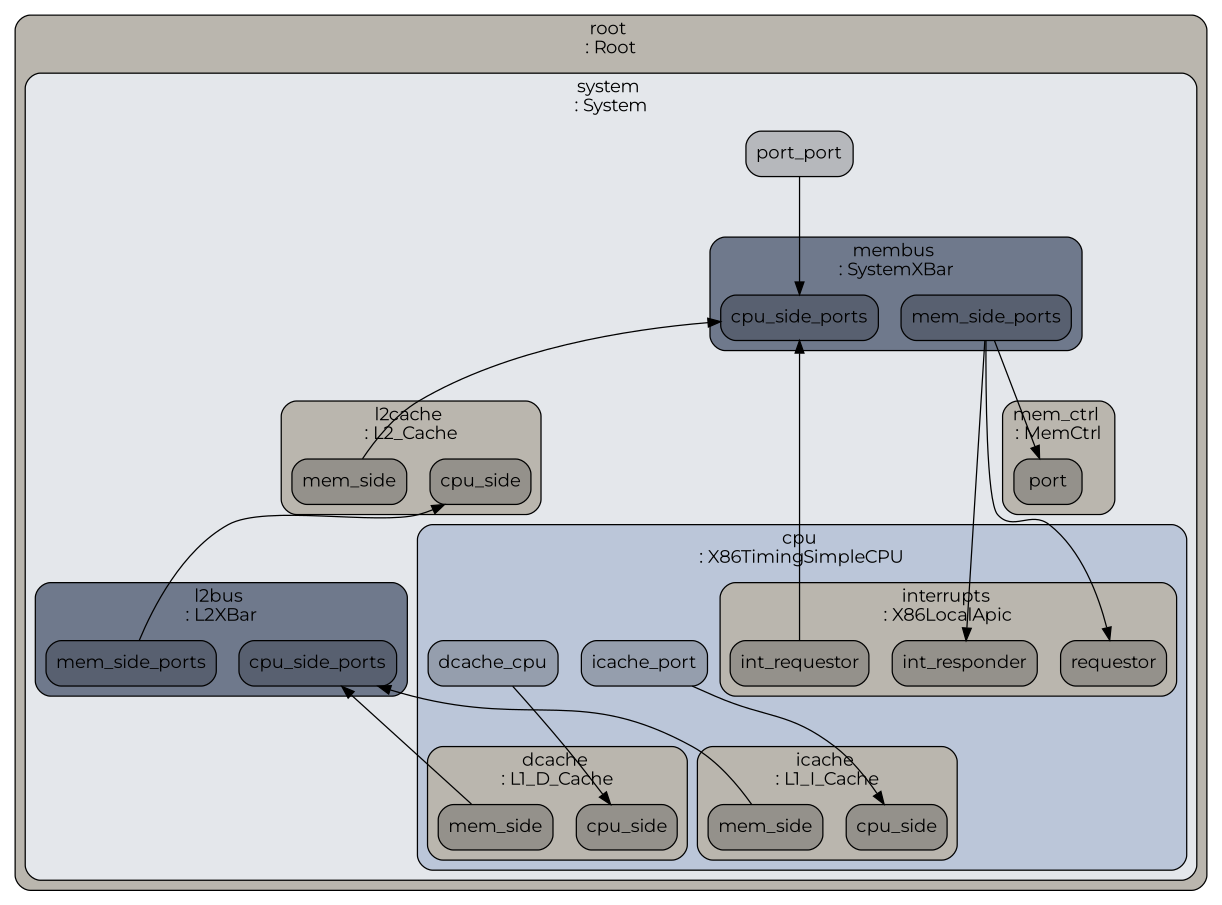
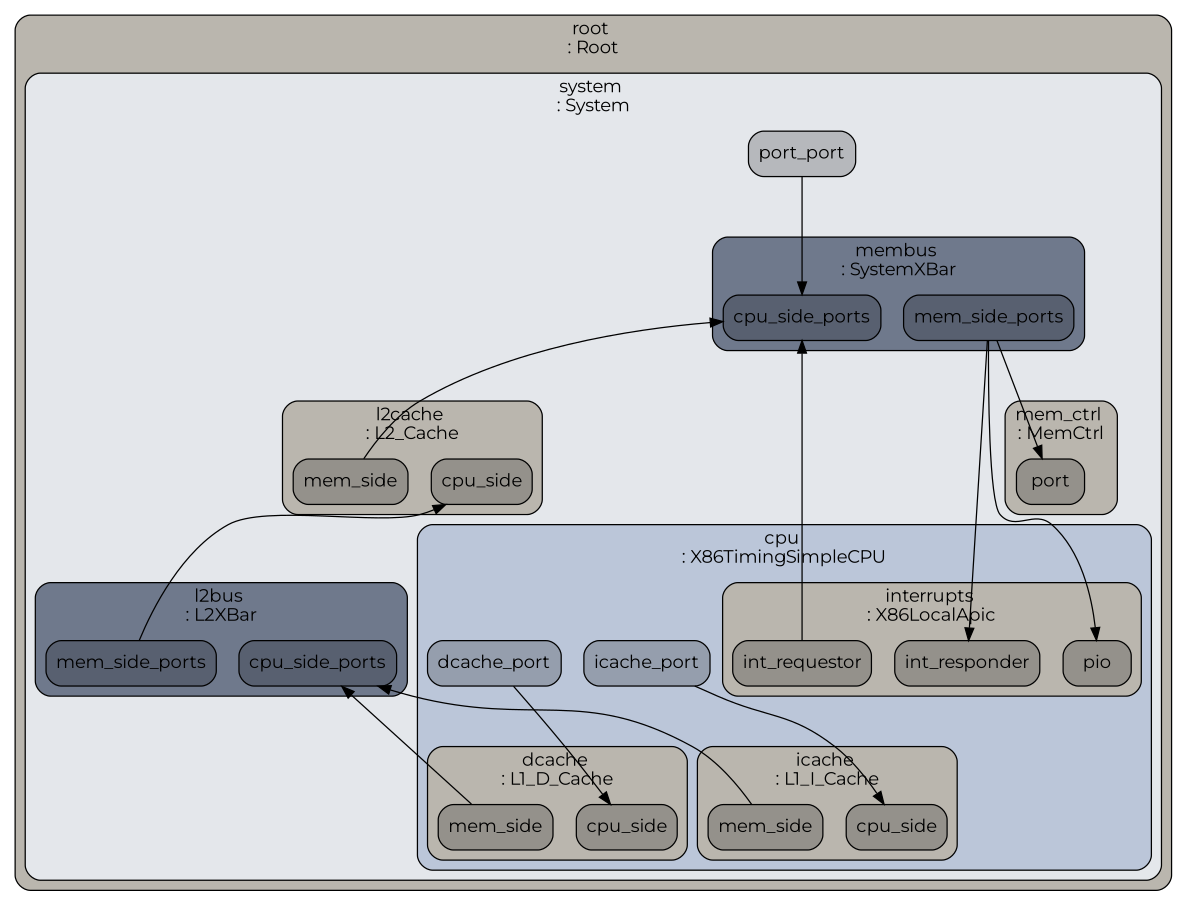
  digraph {
    fontname=Montserrat
    ranksep=1.3
    node [color="#000000" fillcolor="#94918b" fontcolor="#000000" fontname=Montserrat fontsize=14 shape=box style="rounded, filled"]
    edge [dir=forward fontname=Montserrat]
    n1 [label=cpu_side]
    n2 [label=mem_side]
    n3 [label=cpu_side]
    n4 [label=mem_side]
    n5 [label=int_requestor]
    n6 [label=int_responder]
-   n7 [label=requestor]
+   n7 [label=pio]
    n8 [fillcolor="#959ead" label=icache_port]
-   n9 [fillcolor="#959ead" label=dcache_cpu]
+   n9 [fillcolor="#959ead" label=dcache_port]
    n10 [fillcolor="#586070" label=cpu_side_ports]
    n11 [fillcolor="#586070" label=mem_side_ports]
    n12 [label=cpu_side]
    n13 [label=mem_side]
    n14 [fillcolor="#586070" label=cpu_side_ports]
    n15 [fillcolor="#586070" label=mem_side_ports]
    n16 [label=port]
    n17 [fillcolor="#b6b8bc" label=port_port]
    subgraph cluster_1 {
      color="#000000"
      fillcolor="#bab6ae"
      fontcolor="#000000"
      fontsize=14
      label="root \n: Root"
      shape=box
      style="rounded, filled"
      subgraph cluster_2 {
        color="#000000"
        fillcolor="#e4e7eb"
        fontcolor="#000000"
        fontsize=14
        label="system \n: System"
        shape=box
        style="rounded, filled"
        n17
        subgraph cluster_3 {
          color="#000000"
          fillcolor="#bab6ae"
          fontcolor="#000000"
          fontsize=14
          label="dvfs_handler \n: DVFSHandler"
          shape=box
          style="rounded, filled"
        }
        subgraph cluster_4 {
          color="#000000"
          fillcolor="#bab6ae"
          fontcolor="#000000"
          fontsize=14
          label="clk_domain \n: SrcClockDomain"
          shape=box
          style="rounded, filled"
          subgraph cluster_5 {
            color="#000000"
            fillcolor="#9f9c95"
            fontcolor="#000000"
            fontsize=14
            label="voltage_domain \n: VoltageDomain"
            shape=box
            style="rounded, filled"
          }
        }
        subgraph cluster_6 {
          color="#000000"
          fillcolor="#bbc6d9"
          fontcolor="#000000"
          fontsize=14
          label="cpu \n: X86TimingSimpleCPU"
          shape=box
          style="rounded, filled"
          n8
          n9
          subgraph cluster_7 {
            color="#000000"
            fillcolor="#bab6ae"
            fontcolor="#000000"
            fontsize=14
            label="mmu \n: X86MMU"
            shape=box
            style="rounded, filled"
            subgraph cluster_8 {
              color="#000000"
              fillcolor="#9f9c95"
              fontcolor="#000000"
              fontsize=14
              label="itb \n: X86TLB"
              shape=box
              style="rounded, filled"
              subgraph cluster_9 {
                color="#000000"
                fillcolor="#84827c"
                fontcolor="#000000"
                fontsize=14
                label="walker \n: X86PagetableWalker"
                shape=box
                style="rounded, filled"
                subgraph cluster_10 {
                  color="#000000"
                  fillcolor="#6a6863"
                  fontcolor="#000000"
                  fontsize=14
                  label="power_state \n: PowerState"
                  shape=box
                  style="rounded, filled"
                }
              }
            }
            subgraph cluster_11 {
              color="#000000"
              fillcolor="#9f9c95"
              fontcolor="#000000"
              fontsize=14
              label="dtb \n: X86TLB"
              shape=box
              style="rounded, filled"
              subgraph cluster_12 {
                color="#000000"
                fillcolor="#84827c"
                fontcolor="#000000"
                fontsize=14
                label="walker \n: X86PagetableWalker"
                shape=box
                style="rounded, filled"
                subgraph cluster_13 {
                  color="#000000"
                  fillcolor="#6a6863"
                  fontcolor="#000000"
                  fontsize=14
                  label="power_state \n: PowerState"
                  shape=box
                  style="rounded, filled"
                }
              }
            }
          }
          subgraph cluster_14 {
            color="#000000"
            fillcolor="#bab6ae"
            fontcolor="#000000"
            fontsize=14
            label="tracer \n: ExeTracer"
            shape=box
            style="rounded, filled"
            subgraph cluster_15 {
              color="#000000"
              fillcolor="#9f9c95"
              fontcolor="#000000"
              fontsize=14
              label="disassembler \n: InstDisassembler"
              shape=box
              style="rounded, filled"
            }
          }
          subgraph cluster_16 {
            color="#000000"
            fillcolor="#bab6ae"
            fontcolor="#000000"
            fontsize=14
            label="power_state \n: PowerState"
            shape=box
            style="rounded, filled"
          }
          subgraph cluster_17 {
            color="#000000"
            fillcolor="#bab6ae"
            fontcolor="#000000"
            fontsize=14
            label="icache \n: L1_I_Cache"
            shape=box
            style="rounded, filled"
            n1
            n2
            subgraph cluster_18 {
              color="#000000"
              fillcolor="#9f9c95"
              fontcolor="#000000"
              fontsize=14
              label="tags \n: BaseSetAssoc"
              shape=box
              style="rounded, filled"
              subgraph cluster_19 {
                color="#000000"
                fillcolor="#84827c"
                fontcolor="#000000"
                fontsize=14
                label="indexing_policy \n: SetAssociative"
                shape=box
                style="rounded, filled"
              }
              subgraph cluster_20 {
                color="#000000"
                fillcolor="#84827c"
                fontcolor="#000000"
                fontsize=14
                label="power_state \n: PowerState"
                shape=box
                style="rounded, filled"
              }
            }
            subgraph cluster_21 {
              color="#000000"
              fillcolor="#9f9c95"
              fontcolor="#000000"
              fontsize=14
              label="replacement_policy \n: LRURP"
              shape=box
              style="rounded, filled"
            }
            subgraph cluster_22 {
              color="#000000"
              fillcolor="#9f9c95"
              fontcolor="#000000"
              fontsize=14
              label="power_state \n: PowerState"
              shape=box
              style="rounded, filled"
            }
          }
          subgraph cluster_23 {
            color="#000000"
            fillcolor="#bab6ae"
            fontcolor="#000000"
            fontsize=14
            label="dcache \n: L1_D_Cache"
            shape=box
            style="rounded, filled"
            n3
            n4
            subgraph cluster_24 {
              color="#000000"
              fillcolor="#9f9c95"
              fontcolor="#000000"
              fontsize=14
              label="tags \n: BaseSetAssoc"
              shape=box
              style="rounded, filled"
              subgraph cluster_25 {
                color="#000000"
                fillcolor="#84827c"
                fontcolor="#000000"
                fontsize=14
                label="indexing_policy \n: SetAssociative"
                shape=box
                style="rounded, filled"
              }
              subgraph cluster_26 {
                color="#000000"
                fillcolor="#84827c"
                fontcolor="#000000"
                fontsize=14
                label="power_state \n: PowerState"
                shape=box
                style="rounded, filled"
              }
            }
            subgraph cluster_27 {
              color="#000000"
              fillcolor="#9f9c95"
              fontcolor="#000000"
              fontsize=14
              label="replacement_policy \n: LRURP"
              shape=box
              style="rounded, filled"
            }
            subgraph cluster_28 {
              color="#000000"
              fillcolor="#9f9c95"
              fontcolor="#000000"
              fontsize=14
              label="power_state \n: PowerState"
              shape=box
              style="rounded, filled"
            }
          }
          subgraph cluster_29 {
            color="#000000"
            fillcolor="#bab6ae"
            fontcolor="#000000"
            fontsize=14
            label="interrupts \n: X86LocalApic"
            shape=box
            style="rounded, filled"
            n5
            n6
            n7
            subgraph cluster_30 {
              color="#000000"
              fillcolor="#9f9c95"
              fontcolor="#000000"
              fontsize=14
              label="clk_domain \n: DerivedClockDomain"
              shape=box
              style="rounded, filled"
            }
          }
          subgraph cluster_31 {
            color="#000000"
            fillcolor="#bab6ae"
            fontcolor="#000000"
            fontsize=14
            label="workload \n: Process"
            shape=box
            style="rounded, filled"
          }
          subgraph cluster_32 {
            color="#000000"
            fillcolor="#bab6ae"
            fontcolor="#000000"
            fontsize=14
            label="isa \n: X86ISA"
            shape=box
            style="rounded, filled"
          }
          subgraph cluster_33 {
            color="#000000"
            fillcolor="#bab6ae"
            fontcolor="#000000"
            fontsize=14
            label="decoder \n: X86Decoder"
            shape=box
            style="rounded, filled"
          }
        }
        subgraph cluster_34 {
          color="#000000"
          fillcolor="#6f798c"
          fontcolor="#000000"
          fontsize=14
          label="l2bus \n: L2XBar"
          shape=box
          style="rounded, filled"
          n10
          n11
          subgraph cluster_35 {
            color="#000000"
            fillcolor="#bab6ae"
            fontcolor="#000000"
            fontsize=14
            label="snoop_filter \n: SnoopFilter"
            shape=box
            style="rounded, filled"
          }
          subgraph cluster_36 {
            color="#000000"
            fillcolor="#bab6ae"
            fontcolor="#000000"
            fontsize=14
            label="power_state \n: PowerState"
            shape=box
            style="rounded, filled"
          }
        }
        subgraph cluster_37 {
          color="#000000"
          fillcolor="#bab6ae"
          fontcolor="#000000"
          fontsize=14
          label="l2cache \n: L2_Cache"
          shape=box
          style="rounded, filled"
          n12
          n13
          subgraph cluster_38 {
            color="#000000"
            fillcolor="#9f9c95"
            fontcolor="#000000"
            fontsize=14
            label="tags \n: BaseSetAssoc"
            shape=box
            style="rounded, filled"
            subgraph cluster_39 {
              color="#000000"
              fillcolor="#84827c"
              fontcolor="#000000"
              fontsize=14
              label="indexing_policy \n: SetAssociative"
              shape=box
              style="rounded, filled"
            }
            subgraph cluster_40 {
              color="#000000"
              fillcolor="#84827c"
              fontcolor="#000000"
              fontsize=14
              label="power_state \n: PowerState"
              shape=box
              style="rounded, filled"
            }
          }
          subgraph cluster_41 {
            color="#000000"
            fillcolor="#9f9c95"
            fontcolor="#000000"
            fontsize=14
            label="replacement_policy \n: LRURP"
            shape=box
            style="rounded, filled"
          }
          subgraph cluster_42 {
            color="#000000"
            fillcolor="#9f9c95"
            fontcolor="#000000"
            fontsize=14
            label="power_state \n: PowerState"
            shape=box
            style="rounded, filled"
          }
        }
        subgraph cluster_43 {
          color="#000000"
          fillcolor="#6f798c"
          fontcolor="#000000"
          fontsize=14
          label="membus \n: SystemXBar"
          shape=box
          style="rounded, filled"
          n14
          n15
          subgraph cluster_44 {
            color="#000000"
            fillcolor="#bab6ae"
            fontcolor="#000000"
            fontsize=14
            label="snoop_filter \n: SnoopFilter"
            shape=box
            style="rounded, filled"
          }
          subgraph cluster_45 {
            color="#000000"
            fillcolor="#bab6ae"
            fontcolor="#000000"
            fontsize=14
            label="power_state \n: PowerState"
            shape=box
            style="rounded, filled"
          }
        }
        subgraph cluster_46 {
          color="#000000"
          fillcolor="#bab6ae"
          fontcolor="#000000"
          fontsize=14
          label="mem_ctrl \n: MemCtrl"
          shape=box
          style="rounded, filled"
          n16
          subgraph cluster_47 {
            color="#000000"
            fillcolor="#9f9c95"
            fontcolor="#000000"
            fontsize=14
            label="power_state \n: PowerState"
            shape=box
            style="rounded, filled"
          }
          subgraph cluster_48 {
            color="#000000"
            fillcolor="#5e5958"
            fontcolor="#000000"
            fontsize=14
            label="dram \n: DDR3_1600_8x8"
            shape=box
            style="rounded, filled"
            subgraph cluster_49 {
              color="#000000"
              fillcolor="#bab6ae"
              fontcolor="#000000"
              fontsize=14
              label="power_state \n: PowerState"
              shape=box
              style="rounded, filled"
            }
          }
        }
        subgraph cluster_50 {
          color="#000000"
          fillcolor="#bab6ae"
          fontcolor="#000000"
          fontsize=14
          label="workload \n: X86EmuLinux"
          shape=box
          style="rounded, filled"
        }
      }
    }
    n8 -> n1
    n9 -> n3
    n10 -> n2 [dir=back]
    n10 -> n4 [dir=back]
    n12 -> n11 [dir=back]
    n14 -> n5 [dir=back]
    n14 -> n13 [dir=back]
    n15 -> n6
    n15 -> n7
    n15 -> n16
    n17 -> n14
  }
